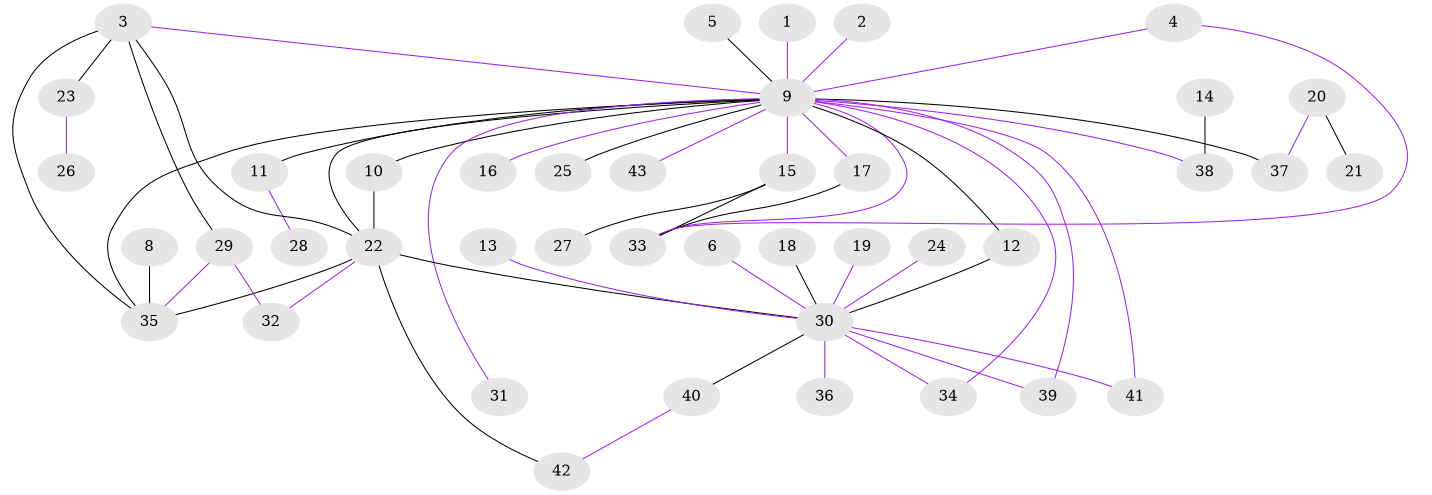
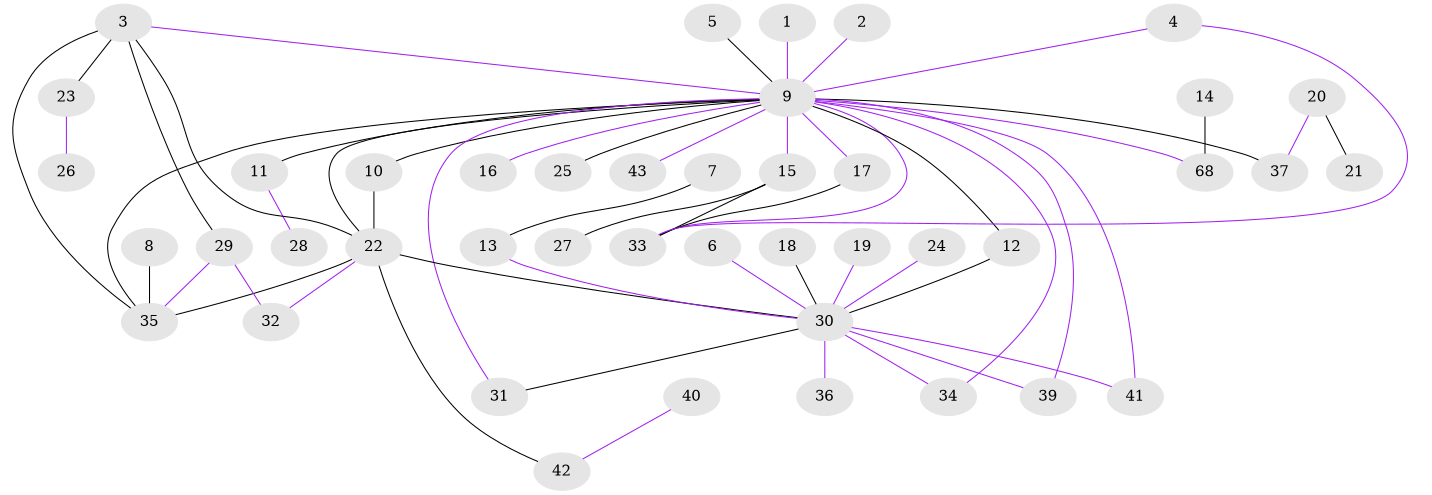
  graph {
    node [color=gray90 style=filled]
    edge [color=purple weight=1.0]
    1
    9
    22
    35
    33
    10
    11
    12
    15
    16
    17
    25
    31
    34
    37
-   38
+   38 [label=68]
    39
    41
    43
    2
    3
    23
    29
    30
    32
    42
    26
    4
    5
    6
    36
    40
+   7
    13
    8
    28
    27
    14
    18
    19
    20
    21
    24
    1 -- 9
    9 -- 22 [color=black]
    9 -- 35 [color=black]
    9 -- 33
    9 -- 10 [color=black]
    9 -- 11 [color=black]
    9 -- 12 [color=black]
    9 -- 15
    9 -- 16
    9 -- 17
    9 -- 25 [color=black]
    9 -- 31
    9 -- 34
    9 -- 37 [color=black]
    9 -- 38
    9 -- 39
    9 -- 41
    9 -- 43
    22 -- 35 [color=black]
    22 -- 30 [color=black]
    22 -- 32
    22 -- 42 [color=black]
    10 -- 22 [color=black]
    11 -- 28
    12 -- 30 [color=black]
    15 -- 33 [color=black]
    15 -- 27 [color=black]
    17 -- 33 [color=black]
    2 -- 9
    3 -- 9
    3 -- 22 [color=black]
    3 -- 35 [color=black]
    3 -- 23 [color=black]
    3 -- 29 [color=black]
    23 -- 26
    29 -- 35
    29 -- 32
    30 -- 34
    30 -- 39
    30 -- 41
    30 -- 36
-   30 -- 40 [color=black]
+   30 -- 31 [color=black]
    4 -- 9
    4 -- 33
    5 -- 9 [color=black]
    6 -- 30
    40 -- 42
+   7 -- 13 [color=black]
    13 -- 30
    8 -- 35 [color=black]
    14 -- 38 [color=black]
    18 -- 30 [color=black]
    19 -- 30
    20 -- 37
    20 -- 21 [color=black]
    24 -- 30
  }
